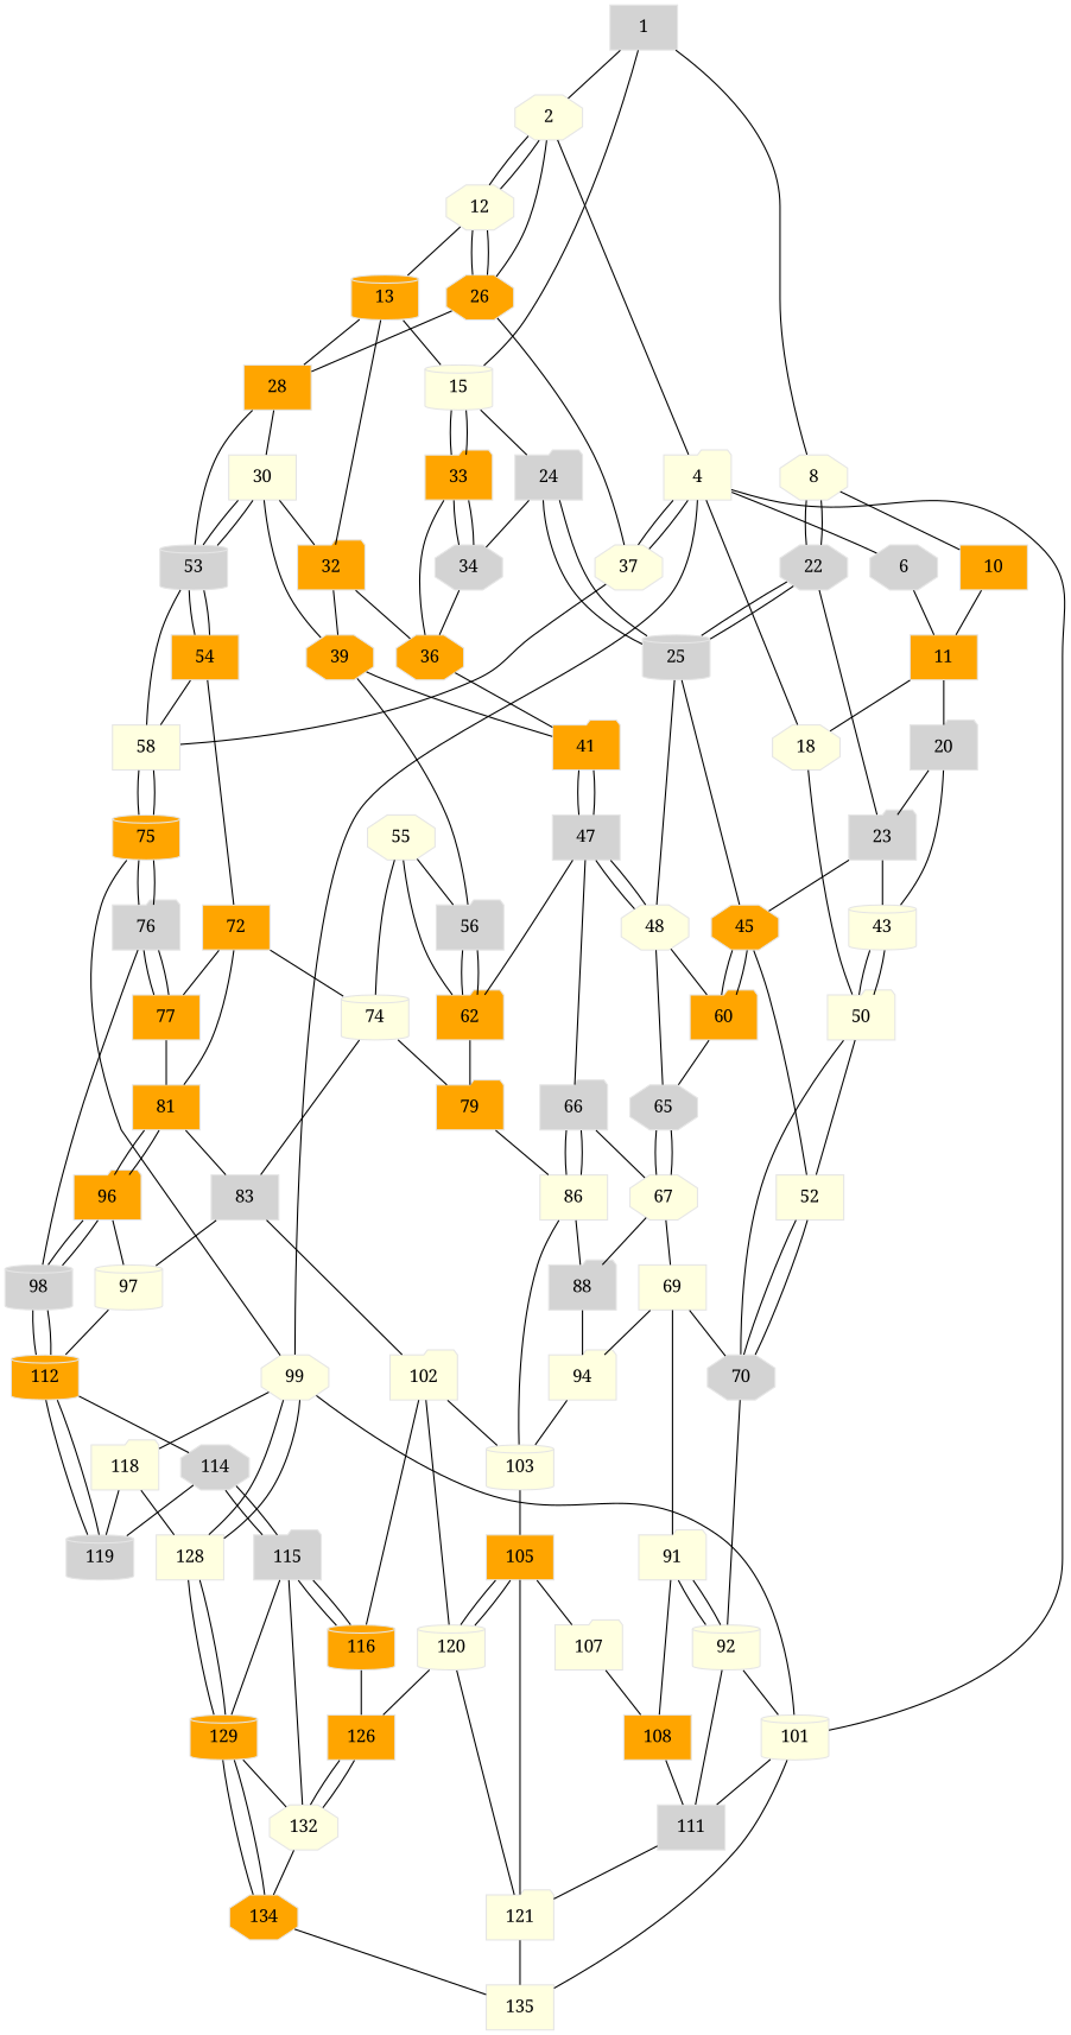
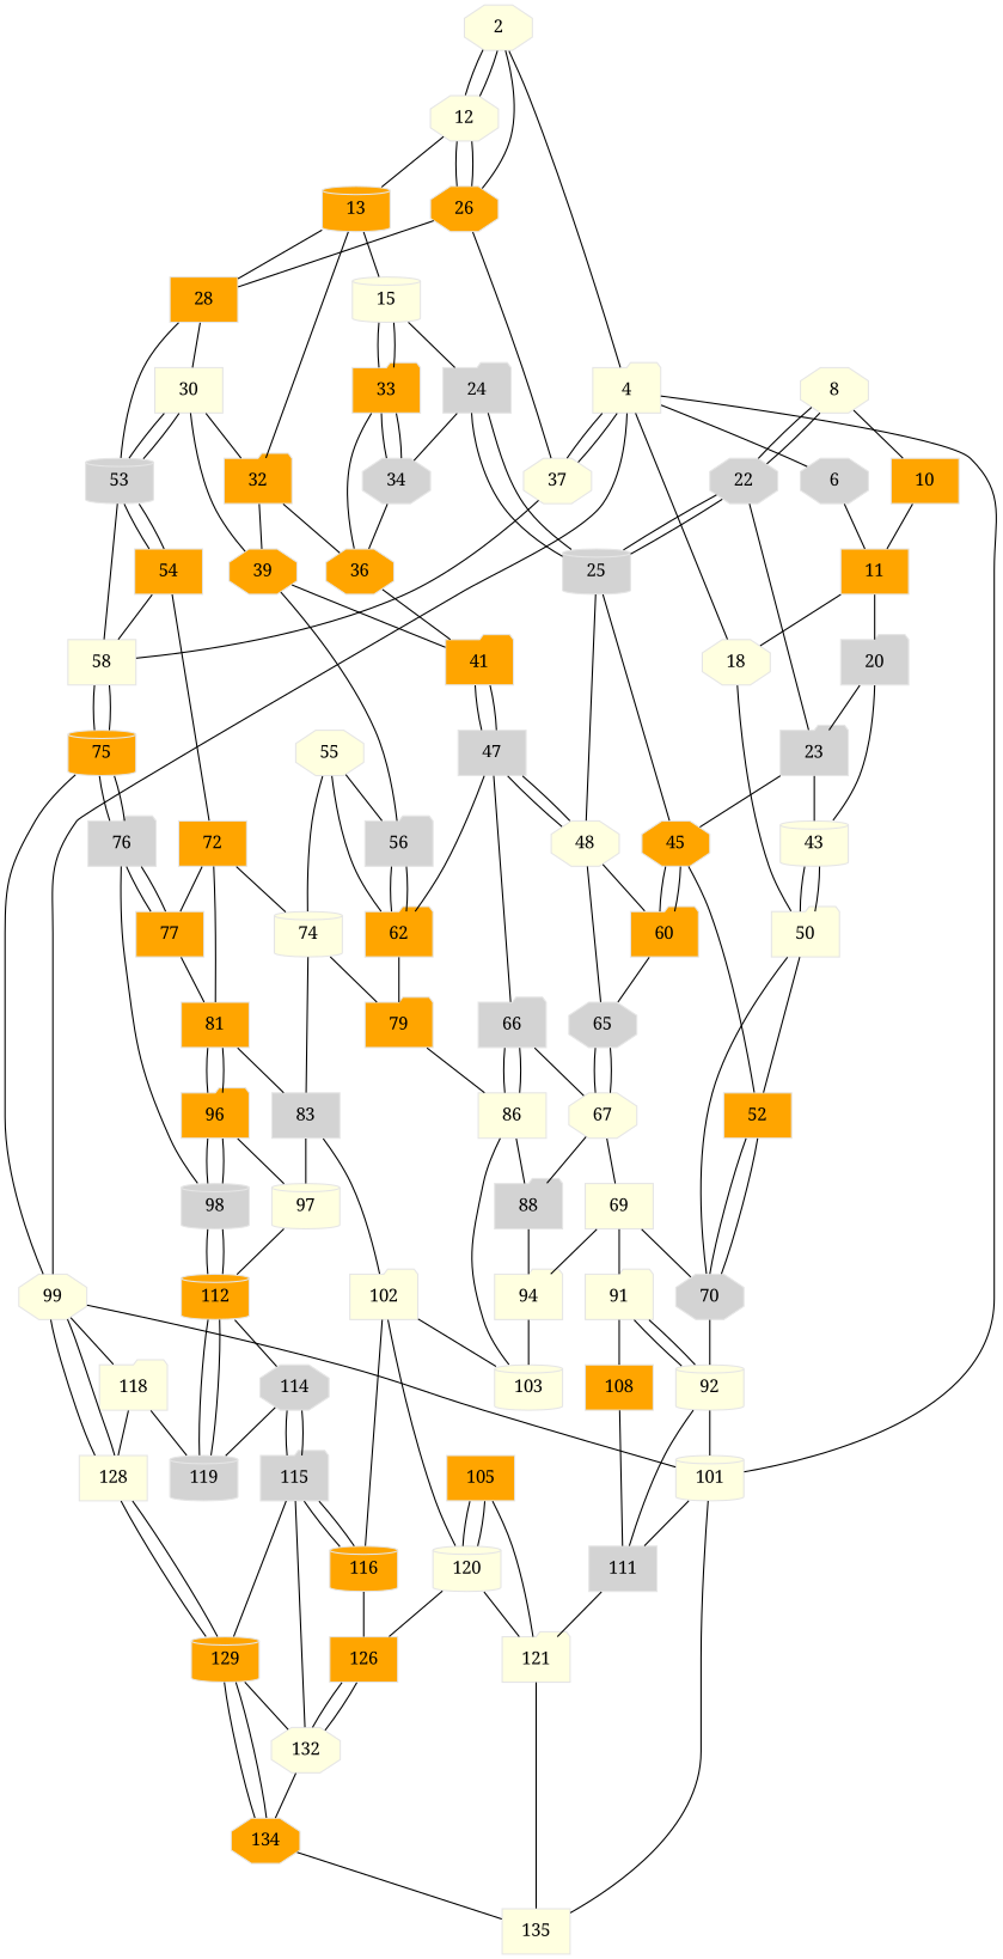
  graph {
    fontname="Noto Serif"
    node [color=gray90 fillcolor=lightyellow fontname="Noto Serif" shape=folder style=filled]
    edge [fontname="Noto Serif"]
-   1 [fillcolor=lightgrey shape=box super="+7"]
    2 [shape=octagon super="+3"]
    8 [shape=octagon super="+9"]
    15 [shape=cylinder super="+16"]
    4 [super="+5"]
    12 [shape=octagon]
    26 [fillcolor=orange shape=octagon super="+27"]
    10 [fillcolor=orange shape=box super="+19"]
    22 [fillcolor=lightgrey shape=octagon]
    24 [fillcolor=lightgrey]
    33 [fillcolor=orange]
    6 [fillcolor=lightgrey shape=octagon]
    18 [shape=octagon]
    37 [shape=octagon]
    99 [shape=octagon super="+100"]
    101 [shape=cylinder super="+136"]
    13 [fillcolor=orange shape=cylinder super="+14"]
    28 [fillcolor=orange shape=box super="+29"]
    11 [fillcolor=orange shape=box super="+17"]
    50 [super="+51"]
    58 [shape=box super="+59"]
    118 [super="+127"]
    128 [shape=box]
    111 [fillcolor=lightgrey shape=box super="+122"]
    135 [shape=box]
    20 [fillcolor=lightgrey super="+21"]
    23 [fillcolor=lightgrey super="+42"]
    25 [fillcolor=lightgrey shape=cylinder super="+44"]
    43 [shape=cylinder]
    32 [fillcolor=orange super="+35"]
    30 [shape=box super="+31"]
    53 [fillcolor=lightgrey shape=cylinder super="+57"]
    39 [fillcolor=orange shape=octagon super="+40"]
    36 [fillcolor=orange shape=octagon super="+38"]
    34 [fillcolor=lightgrey shape=octagon]
-   52 [shape=box]
+   52 [fillcolor=orange shape=box]
    70 [fillcolor=lightgrey shape=octagon super="+85"]
    45 [fillcolor=orange shape=octagon super="+46"]
    48 [shape=octagon super="+49"]
    60 [fillcolor=orange]
    65 [fillcolor=lightgrey shape=octagon]
    54 [fillcolor=orange shape=box super="+61"]
    41 [fillcolor=orange]
    56 [fillcolor=lightgrey]
    47 [fillcolor=lightgrey shape=box super="+64"]
    75 [fillcolor=orange shape=cylinder]
    62 [fillcolor=orange super="+63"]
    66 [fillcolor=lightgrey]
    79 [fillcolor=orange]
    67 [shape=octagon super="+68"]
    86 [shape=box super="+87"]
    92 [shape=cylinder super="+93"]
    72 [fillcolor=orange shape=box super="+73"]
    55 [shape=octagon super="+71"]
    74 [shape=cylinder super="+78"]
    77 [fillcolor=orange shape=box super="+80"]
    81 [fillcolor=orange shape=box super="+82"]
    83 [fillcolor=lightgrey shape=box super="+84"]
    76 [fillcolor=lightgrey super="+89"]
    69 [shape=box super="+90"]
    88 [fillcolor=lightgrey]
    103 [shape=cylinder super="+104"]
    91 [super="+109"]
    94 [super="+95"]
    108 [fillcolor=orange shape=box super="+110"]
    96 [fillcolor=orange]
    97 [shape=cylinder]
    102 [super="+117"]
    98 [fillcolor=lightgrey shape=cylinder]
    112 [fillcolor=orange shape=cylinder super="+113"]
    116 [fillcolor=orange shape=cylinder]
    120 [shape=cylinder super="+123"]
    105 [fillcolor=orange shape=box super="+106"]
    121 [super="+124"]
-   107
    114 [fillcolor=lightgrey shape=octagon]
    119 [fillcolor=lightgrey shape=cylinder super="+125"]
    129 [fillcolor=orange shape=cylinder super="+130"]
    126 [fillcolor=orange shape=box]
    115 [fillcolor=lightgrey super="+131"]
    132 [shape=octagon super="+133"]
    134 [fillcolor=orange shape=octagon]
-   1 -- 2
-   1 -- 8
-   1 -- 15
    2 -- 4
    2 -- 12
    2 -- 12
    2 -- 26
    8 -- 10 [weight=2]
    8 -- 22
    8 -- 22
    15 -- 24
    15 -- 33
    15 -- 33
    4 -- 6
    4 -- 18
    4 -- 37
    4 -- 37
    4 -- 99
    4 -- 101
    12 -- 26
    12 -- 26
    12 -- 13
    26 -- 37
    26 -- 28
    10 -- 11
    22 -- 23
    22 -- 25
    22 -- 25
    24 -- 25
    24 -- 25
    24 -- 34
    33 -- 36
    33 -- 34
    33 -- 34
    6 -- 11
    18 -- 50
    37 -- 58
    99 -- 101
    99 -- 118
    99 -- 128
    99 -- 128
    101 -- 111
    101 -- 135
    13 -- 15
    13 -- 28
    13 -- 32
    28 -- 30
    28 -- 53
    11 -- 18
    11 -- 20
    50 -- 52
    50 -- 70
    58 -- 75
    58 -- 75
    118 -- 128
    118 -- 119 [weight=2]
    128 -- 129
    128 -- 129
    111 -- 121
    20 -- 23
    20 -- 43
    23 -- 43
    23 -- 45
    25 -- 45
    25 -- 48
    43 -- 50
    43 -- 50
    32 -- 39
    32 -- 36
    30 -- 32
    30 -- 53
    30 -- 53
    30 -- 39
    53 -- 58
    53 -- 54
    53 -- 54
    39 -- 41
    39 -- 56
    36 -- 41
    34 -- 36
    52 -- 70
    52 -- 70
    70 -- 92
    45 -- 52
    45 -- 60
    45 -- 60
    48 -- 60
    48 -- 65
    60 -- 65
    65 -- 67
    65 -- 67
    54 -- 58
    54 -- 72
    41 -- 47
    41 -- 47
    56 -- 62
    56 -- 62
    47 -- 48
    47 -- 48
    47 -- 62
    47 -- 66
    75 -- 99
    75 -- 76
    75 -- 76
    62 -- 79
    66 -- 67
    66 -- 86
    66 -- 86
    79 -- 86
    67 -- 69
    67 -- 88
    86 -- 88
    86 -- 103
    92 -- 101
    92 -- 111
    72 -- 74
    72 -- 77
    72 -- 81
    55 -- 56
    55 -- 62
    55 -- 74
    74 -- 79
    74 -- 83
    77 -- 81
    81 -- 83
    81 -- 96
    81 -- 96
    83 -- 97
    83 -- 102
    76 -- 77 [weight=2]
    76 -- 77
    76 -- 98
    69 -- 70
    69 -- 91
    69 -- 94
    88 -- 94
-   103 -- 105
    91 -- 92
    91 -- 92
    91 -- 108 [weight=2]
    94 -- 103
    108 -- 111
    96 -- 97
    96 -- 98
    96 -- 98
    97 -- 112
    102 -- 103
    102 -- 116
    102 -- 120
    98 -- 112
    98 -- 112
    112 -- 114
    112 -- 119
    112 -- 119
    116 -- 126
    120 -- 121
    120 -- 126
    105 -- 120
    105 -- 120
    105 -- 121
-   105 -- 107
    121 -- 135
-   107 -- 108
    114 -- 119
    114 -- 115
    114 -- 115
    129 -- 132
    129 -- 134
    129 -- 134
    126 -- 132
    126 -- 132
    115 -- 116
    115 -- 116
    115 -- 129
    115 -- 132
    132 -- 134
    134 -- 135
  }
